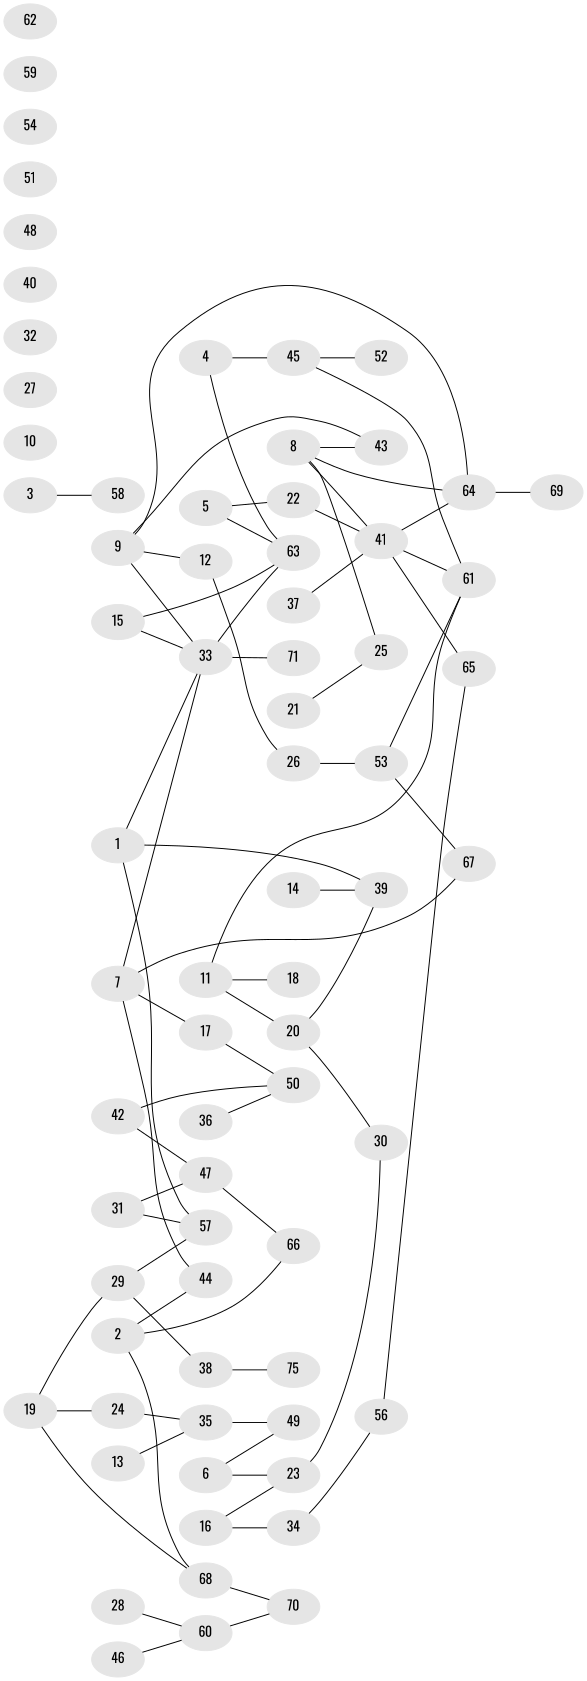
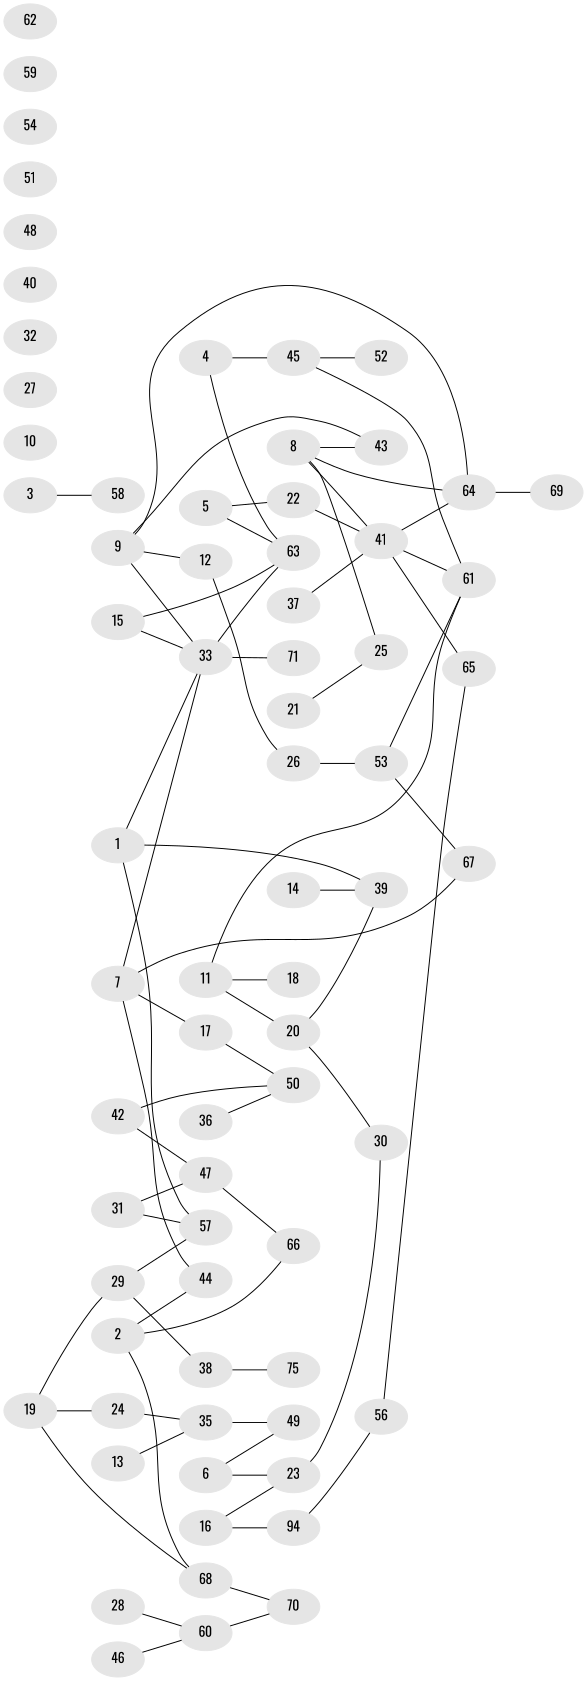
  graph {
    fontname=Oswald
    rankdir=LR
    node [color=gray90 fontname=Oswald style=filled]
    edge [fontname=Oswald]
    1
    33
    39
    57
    63
    71
    2
    44
    66
    68
    70
    3
    58
    4
    45
    61
    52
    5
    22
    41
    6
    23
    49
    30
    7
    17
    67
    50
    8
    25
    43
    64
    65
    69
    9
    12
    26
    10
    11
    18
    20
    53
    13
    35
    14
    15
    16
-   34
+   34 [label=94]
    56
    19
    24
    29
    38
    21
    27
    28
    60
    n58 [label=75]
    31
    47
    32
    36
    37
    40
    42
    46
    48
    51
    54
    59
    62
    1 -- 33
    1 -- 39
    1 -- 57
    33 -- 63
    33 -- 71
    2 -- 44
    2 -- 66
    2 -- 68
    68 -- 70
    3 -- 58
    4 -- 63
    4 -- 45
    45 -- 61
    45 -- 52
    5 -- 63
    5 -- 22
    22 -- 41
    41 -- 61
    41 -- 64
    41 -- 65
    6 -- 23
    6 -- 49
    23 -- 30
    7 -- 33
    7 -- 44
    7 -- 17
    7 -- 67
    17 -- 50
    8 -- 41
    8 -- 25
    8 -- 43
    8 -- 64
    64 -- 69
    9 -- 33
    9 -- 43
    9 -- 64
    9 -- 12
    12 -- 26
    26 -- 53
    11 -- 61
    11 -- 18
    11 -- 20
    20 -- 39
    20 -- 30
    53 -- 61
    53 -- 67
    13 -- 35
    35 -- 49
    14 -- 39
    15 -- 33
    15 -- 63
    16 -- 23
    16 -- 34
    34 -- 56
    56 -- 65
    19 -- 68
    19 -- 24
    19 -- 29
    24 -- 35
    29 -- 57
    29 -- 38
    38 -- n58
    21 -- 25
    28 -- 60
    60 -- 70
    31 -- 57
    31 -- 47
    47 -- 66
    36 -- 50
    37 -- 41
    42 -- 50
    42 -- 47
    46 -- 60
  }
